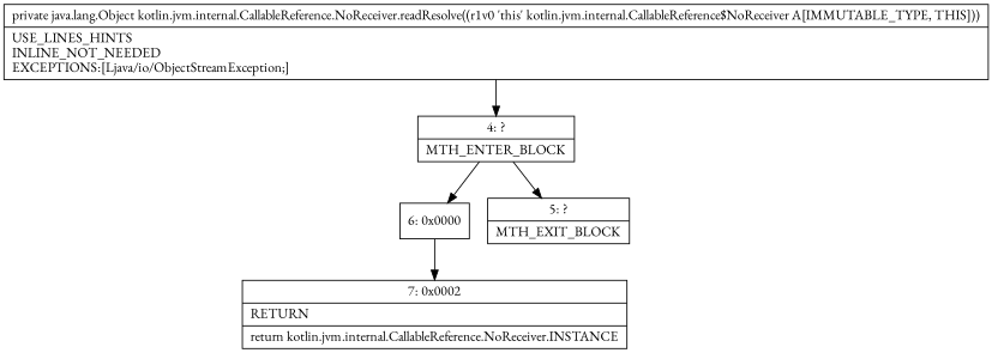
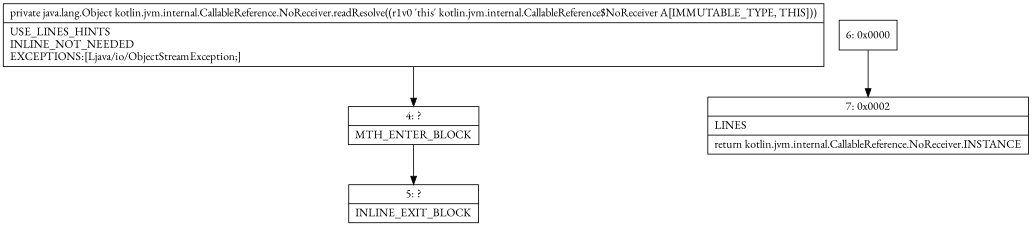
  digraph {
    fontname="EB Garamond"
    node [fontname="EB Garamond" shape=record]
    edge [fontname="EB Garamond"]
    n1 [label="{4\:\ ?|MTH_ENTER_BLOCK\l}"]
    n2 [label="{6\:\ 0x0000}"]
-   n3 [label="{5\:\ ?|MTH_EXIT_BLOCK\l}"]
-   n4 [label="{7\:\ 0x0002|RETURN\l|return kotlin.jvm.internal.CallableReference.NoReceiver.INSTANCE\l}"]
+   n3 [label="{5\:\ ?|INLINE_EXIT_BLOCK\l}"]
+   n4 [label="{7\:\ 0x0002|LINES\l|return kotlin.jvm.internal.CallableReference.NoReceiver.INSTANCE\l}"]
    n5 [label="{private java.lang.Object kotlin.jvm.internal.CallableReference.NoReceiver.readResolve((r1v0 'this' kotlin.jvm.internal.CallableReference$NoReceiver A[IMMUTABLE_TYPE, THIS]))  | USE_LINES_HINTS\lINLINE_NOT_NEEDED\lEXCEPTIONS:[Ljava\/io\/ObjectStreamException;]\l}"]
-   n1 -> n2
    n1 -> n3
    n2 -> n4
    n5 -> n1
  }
